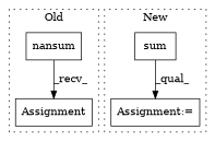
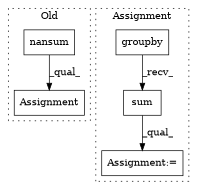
  digraph {
    node [a=32 shape=box]
    n1 [l="7,1" label=nansum s="4923,4977"]
    n2 [a=22 l=63 label=Assignment s=4917]
+   n3 [l="8,1" label=groupby s="4966,4975"]
    n4 [l=5 label=sum s=4977]
    n5 [a=7 l=1 label="Assignment:=" s=4995]
    subgraph cluster_1 {
      label=Old
      style=dotted
      n1
      n2
    }
    subgraph cluster_2 {
-     label=New
+     label=Assignment
      style=dotted
+     n3
      n4
      n5
    }
-   n1 -> n2 [label=_recv_]
+   n1 -> n2 [label=_qual_]
+   n3 -> n4 [label=_recv_]
    n4 -> n5 [label=_qual_]
  }
